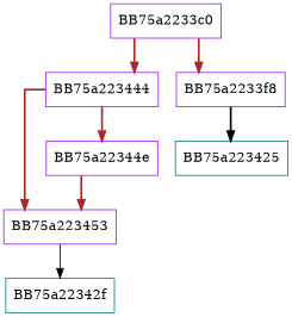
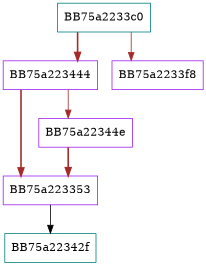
  digraph {
    splines=ortho
    node [color=purple shape=box]
    edge [color=brown style=bold]
-   BB75a2233c0
+   BB75a2233c0 [color=teal]
    BB75a223444
    BB75a2233f8
-   BB75a223453
+   BB75a223453 [label=BB75a223353]
    BB75a22344e
-   BB75a223425 [color=teal]
    BB75a22342f [color=teal]
    BB75a2233c0 -> BB75a223444
-   BB75a2233c0 -> BB75a2233f8
+   BB75a2233c0 -> BB75a2233f8 [style=solid]
    BB75a223444 -> BB75a223453
-   BB75a223444 -> BB75a22344e
-   BB75a2233f8 -> BB75a223425 [color=black]
+   BB75a223444 -> BB75a22344e [style=solid]
    BB75a223453 -> BB75a22342f [color=black style=solid]
    BB75a22344e -> BB75a223453
  }
